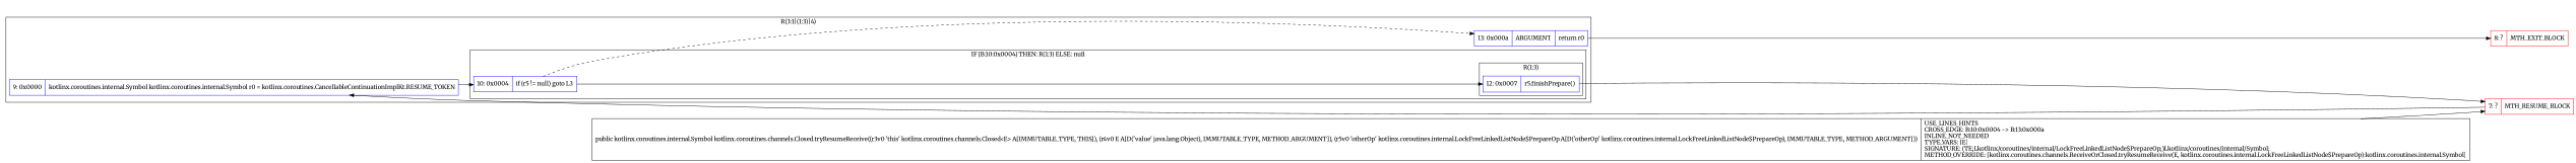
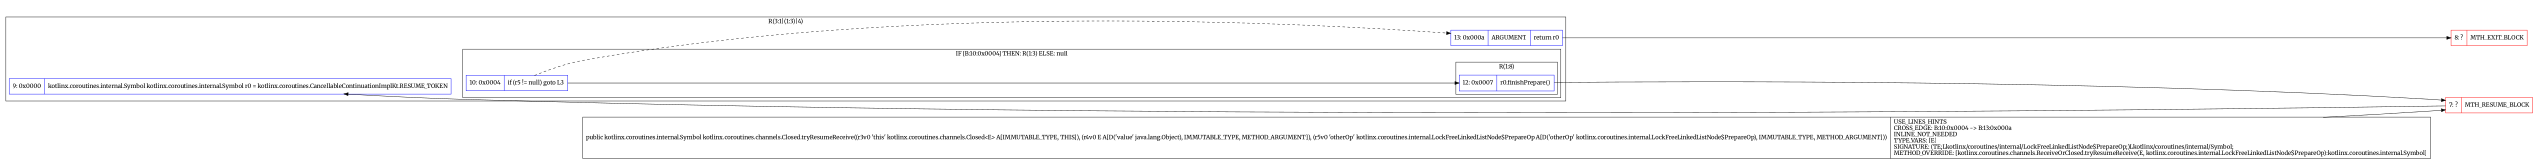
  digraph {
    fontname=Merriweather
    rankdir=LR
    node [color=blue fontname=Merriweather shape=record]
    edge [fontname=Merriweather]
-   n1 [label="{12\:\ 0x0007|r5.finishPrepare()\l}"]
+   n1 [label="{12\:\ 0x0007|r0.finishPrepare()\l}"]
    n2 [label="{10\:\ 0x0004|if (r5 != null) goto L3\l}"]
    n3 [label="{9\:\ 0x0000|kotlinx.coroutines.internal.Symbol kotlinx.coroutines.internal.Symbol r0 = kotlinx.coroutines.CancellableContinuationImplKt.RESUME_TOKEN\l}"]
    n4 [label="{13\:\ 0x000a|ARGUMENT\l|return r0\l}"]
    n5 [color=red label="{7\:\ ?|MTH_RESUME_BLOCK\l}"]
    n6 [color=red label="{8\:\ ?|MTH_EXIT_BLOCK\l}"]
    n7 [label="{public kotlinx.coroutines.internal.Symbol kotlinx.coroutines.channels.Closed.tryResumeReceive((r3v0 'this' kotlinx.coroutines.channels.Closed\<E\> A[IMMUTABLE_TYPE, THIS]), (r4v0 E A[D('value' java.lang.Object), IMMUTABLE_TYPE, METHOD_ARGUMENT]), (r5v0 'otherOp' kotlinx.coroutines.internal.LockFreeLinkedListNode$PrepareOp A[D('otherOp' kotlinx.coroutines.internal.LockFreeLinkedListNode$PrepareOp), IMMUTABLE_TYPE, METHOD_ARGUMENT]))  | USE_LINES_HINTS\lCROSS_EDGE: B:10:0x0004 \-\> B:13:0x000a\lINLINE_NOT_NEEDED\lTYPE_VARS: [E]\lSIGNATURE: (TE;Lkotlinx\/coroutines\/internal\/LockFreeLinkedListNode$PrepareOp;)Lkotlinx\/coroutines\/internal\/Symbol;\lMETHOD_OVERRIDE: [kotlinx.coroutines.channels.ReceiveOrClosed.tryResumeReceive(E, kotlinx.coroutines.internal.LockFreeLinkedListNode$PrepareOp):kotlinx.coroutines.internal.Symbol]\l}" color=""]
    subgraph cluster_1 {
      label="R(3:1|(1:3)|4)"
      n3
      n4
      subgraph cluster_2 {
        label="IF [B:10:0x0004] THEN: R(1:3) ELSE: null"
        n2
        subgraph cluster_3 {
-         label="R(1:3)"
+         label="R(1:8)"
          n1
        }
      }
    }
    n1 -> n5
    n2 -> n1
    n2 -> n4 [style=dashed]
-   n3 -> n2
    n4 -> n6
    n5 -> n3
    n7 -> n5
  }
